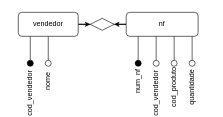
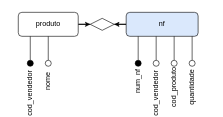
  <mxCell id="0" />
  <mxCell id="1" parent="0" />
  <mxCell id="2" style="edgeStyle=orthogonalEdgeStyle;rounded=0;orthogonalLoop=1;jettySize=auto;html=1;" parent="1" source="3" target="24" edge="1"><mxGeometry relative="1" as="geometry" /></mxCell>
- <mxCell id="3" value="vendedor" style="rounded=1;whiteSpace=wrap;html=1;fontSize=12;glass=0;strokeWidth=1;shadow=0;" parent="1" vertex="1"><mxGeometry x="30" y="20" width="100" height="40" as="geometry" /></mxCell>
+ <mxCell id="3" value="produto" style="rounded=1;whiteSpace=wrap;html=1;fontSize=12;glass=0;strokeWidth=1;shadow=0;" parent="1" vertex="1"><mxGeometry x="30" y="20" width="100" height="40" as="geometry" /></mxCell>
  <mxCell id="4" style="edgeStyle=orthogonalEdgeStyle;rounded=0;orthogonalLoop=1;jettySize=auto;html=1;entryX=1;entryY=0.5;entryDx=0;entryDy=0;" parent="1" source="5" target="24" edge="1"><mxGeometry relative="1" as="geometry" /></mxCell>
- <mxCell id="5" value="nf" style="rounded=1;whiteSpace=wrap;html=1;fontSize=12;glass=0;strokeWidth=1;shadow=0;" parent="1" vertex="1"><mxGeometry x="210" y="20" width="120" height="40" as="geometry" /></mxCell>
+ <mxCell id="5" value="nf" style="rounded=1;whiteSpace=wrap;html=1;fontSize=12;glass=0;strokeWidth=1;shadow=0;fillColor=#dae8fc;" parent="1" vertex="1"><mxGeometry x="210" y="20" width="120" height="40" as="geometry" /></mxCell>
  <mxCell id="6" value="" style="endArrow=none;html=1;rounded=0;" parent="1" edge="1"><mxGeometry width="50" height="50" relative="1" as="geometry"><mxPoint x="50" y="100" as="sourcePoint" /><mxPoint x="50" y="60" as="targetPoint" /></mxGeometry></mxCell>
  <mxCell id="7" value="" style="endArrow=none;html=1;rounded=0;" parent="1" edge="1"><mxGeometry width="50" height="50" relative="1" as="geometry"><mxPoint x="290" y="100" as="sourcePoint" /><mxPoint x="290" y="60" as="targetPoint" /></mxGeometry></mxCell>
  <mxCell id="8" value="" style="endArrow=none;html=1;rounded=0;" parent="1" edge="1"><mxGeometry width="50" height="50" relative="1" as="geometry"><mxPoint x="260" y="100" as="sourcePoint" /><mxPoint x="260" y="60" as="targetPoint" /></mxGeometry></mxCell>
  <mxCell id="9" value="" style="endArrow=none;html=1;rounded=0;" parent="1" edge="1"><mxGeometry width="50" height="50" relative="1" as="geometry"><mxPoint x="230" y="100" as="sourcePoint" /><mxPoint x="230" y="60" as="targetPoint" /></mxGeometry></mxCell>
  <mxCell id="10" value="" style="endArrow=none;html=1;rounded=0;" parent="1" edge="1"><mxGeometry width="50" height="50" relative="1" as="geometry"><mxPoint x="320" y="100" as="sourcePoint" /><mxPoint x="320" y="60" as="targetPoint" /></mxGeometry></mxCell>
  <mxCell id="11" value="" style="endArrow=none;html=1;rounded=0;" parent="1" edge="1"><mxGeometry width="50" height="50" relative="1" as="geometry"><mxPoint x="80" y="100" as="sourcePoint" /><mxPoint x="80" y="60" as="targetPoint" /></mxGeometry></mxCell>
  <mxCell id="12" value="&lt;div&gt;nome&lt;/div&gt;" style="text;html=1;align=center;verticalAlign=middle;whiteSpace=wrap;rounded=0;rotation=270;" parent="1" vertex="1"><mxGeometry x="50" y="120" width="60" height="30" as="geometry" /></mxCell>
  <mxCell id="13" value="cod_vendedor" style="text;html=1;align=center;verticalAlign=middle;whiteSpace=wrap;rounded=0;rotation=270;" parent="1" vertex="1"><mxGeometry x="20" y="140" width="60" height="30" as="geometry" /></mxCell>
  <mxCell id="14" value="num_nf" style="text;html=1;align=center;verticalAlign=middle;whiteSpace=wrap;rounded=0;rotation=270;" parent="1" vertex="1"><mxGeometry x="200" y="120" width="60" height="30" as="geometry" /></mxCell>
  <mxCell id="15" value="quantidade" style="text;html=1;align=center;verticalAlign=middle;whiteSpace=wrap;rounded=0;rotation=270;" parent="1" vertex="1"><mxGeometry x="290" y="130" width="60" height="30" as="geometry" /></mxCell>
  <mxCell id="16" value="cod_produto" style="text;html=1;align=center;verticalAlign=middle;whiteSpace=wrap;rounded=0;rotation=270;" parent="1" vertex="1"><mxGeometry x="260" y="130" width="60" height="30" as="geometry" /></mxCell>
  <mxCell id="17" value="cod_vendedor" style="text;html=1;align=center;verticalAlign=middle;whiteSpace=wrap;rounded=0;rotation=270;" parent="1" vertex="1"><mxGeometry x="230" y="140" width="60" height="30" as="geometry" /></mxCell>
  <mxCell id="18" value="" style="ellipse;whiteSpace=wrap;html=1;aspect=fixed;fillColor=#000000;" parent="1" vertex="1"><mxGeometry x="225" y="100" width="10" height="10" as="geometry" /></mxCell>
  <mxCell id="19" value="" style="ellipse;whiteSpace=wrap;html=1;aspect=fixed;" parent="1" vertex="1"><mxGeometry x="75" y="100" width="10" height="10" as="geometry" /></mxCell>
  <mxCell id="20" value="" style="ellipse;whiteSpace=wrap;html=1;aspect=fixed;fillColor=#000000;" parent="1" vertex="1"><mxGeometry x="45" y="100" width="10" height="10" as="geometry" /></mxCell>
  <mxCell id="21" value="" style="ellipse;whiteSpace=wrap;html=1;aspect=fixed;" parent="1" vertex="1"><mxGeometry x="255" y="100" width="10" height="10" as="geometry" /></mxCell>
  <mxCell id="22" value="" style="ellipse;whiteSpace=wrap;html=1;aspect=fixed;" parent="1" vertex="1"><mxGeometry x="285" y="100" width="10" height="10" as="geometry" /></mxCell>
  <mxCell id="23" value="" style="ellipse;whiteSpace=wrap;html=1;aspect=fixed;" parent="1" vertex="1"><mxGeometry x="315" y="100" width="10" height="10" as="geometry" /></mxCell>
  <mxCell id="24" value="" style="rhombus;whiteSpace=wrap;html=1;" parent="1" vertex="1"><mxGeometry x="150" y="30" width="40" height="20" as="geometry" /></mxCell>
